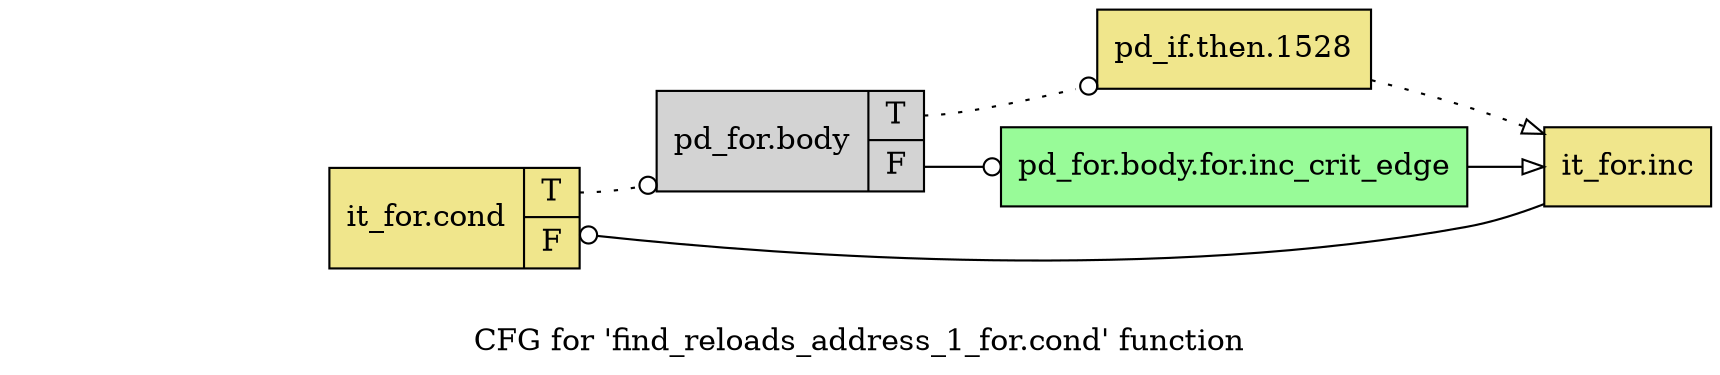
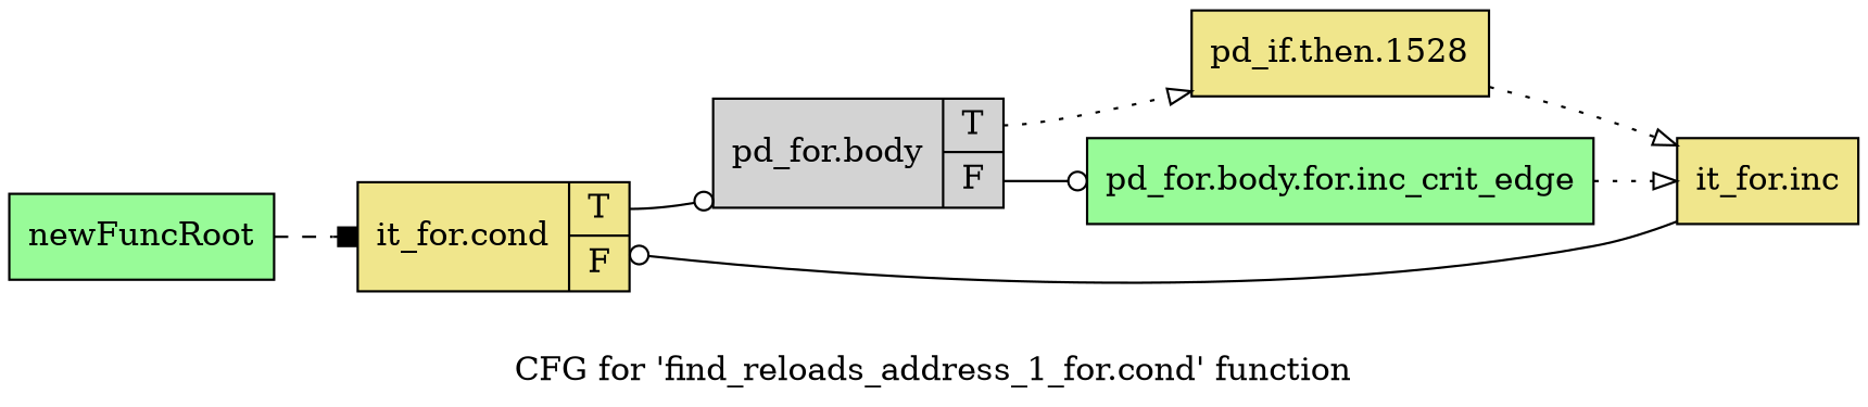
  digraph {
    label="CFG for 'find_reloads_address_1_for.cond' function"
    rankdir=LR
    node [fillcolor=khaki shape=record style=filled]
    edge [arrowhead=odot style=dotted]
+   n1 [fillcolor=palegreen label="{newFuncRoot}"]
    n2 [label="{it_for.cond|{<s0>T|<s1>F}}"]
    n3 [fillcolor=lightgrey label="{pd_for.body|{<s0>T|<s1>F}}"]
    n4 [label="{pd_if.then.1528}"]
    n5 [fillcolor=palegreen label="{pd_for.body.for.inc_crit_edge}"]
    n6 [label="{it_for.inc}"]
-   n2 -> n3 [tailport=s0]
-   n3 -> n4 [tailport=s0]
+   n1 -> n2 [arrowhead=box style=dashed]
+   n2 -> n3 [style=solid tailport=s0]
+   n3 -> n4 [arrowhead=onormal tailport=s0]
    n3 -> n5 [style=solid tailport=s1]
    n4 -> n6 [arrowhead=onormal]
-   n5 -> n6 [arrowhead=onormal style=solid]
+   n5 -> n6 [arrowhead=onormal]
    n6 -> n2 [style=solid]
  }
